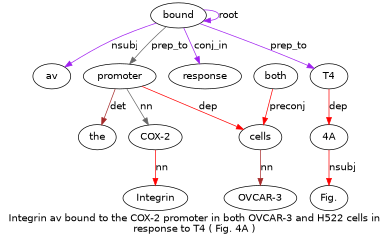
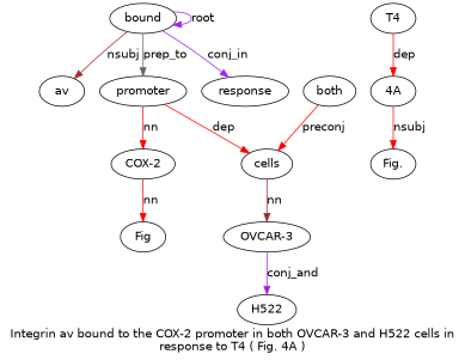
  digraph {
    fontname="DejaVu Sans"
    label="Integrin av bound to the COX-2 promoter in both OVCAR-3 and H522 cells in\nresponse to T4 ( Fig. 4A )"
    node [fillcolor=white fontname="DejaVu Sans" style=filled]
    edge [color=red fontname="DejaVu Sans"]
    n1 [label=av]
-   n2 [label=Integrin]
+   n2 [label=Fig]
    n3 [label=bound]
    n4 [label=promoter]
    n5 [label=response]
    n6 [label=T4]
-   n7 [label=the]
    n8 [label="COX-2"]
    n9 [label=cells]
    n10 [label="4A"]
    n11 [label="OVCAR-3"]
    n12 [label=both]
+   n13 [label=H522]
    n14 [label="Fig."]
-   n3 -> n1 [color=purple label=nsubj]
+   n3 -> n1 [color=brown label=nsubj]
    n3 -> n3 [color=purple label=root]
    n3 -> n4 [color=gray40 label=prep_to]
    n3 -> n5 [color=purple label=conj_in]
-   n3 -> n6 [color=purple label=prep_to]
-   n4 -> n7 [color=brown label=det]
-   n4 -> n8 [color=gray40 label=nn]
+   n4 -> n8 [label=nn]
    n4 -> n9 [label=dep]
    n6 -> n10 [label=dep]
    n8 -> n2 [label=nn]
    n9 -> n11 [color=brown label=nn]
    n10 -> n14 [label=nsubj]
+   n11 -> n13 [color=purple label=conj_and]
    n12 -> n9 [label=preconj]
  }
